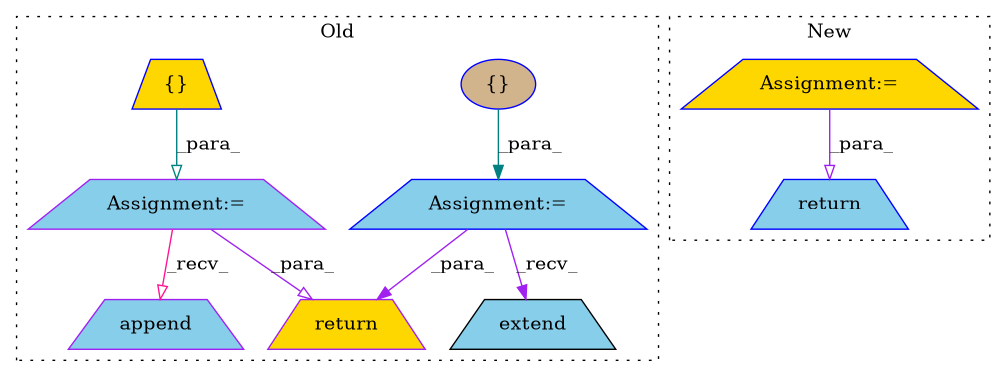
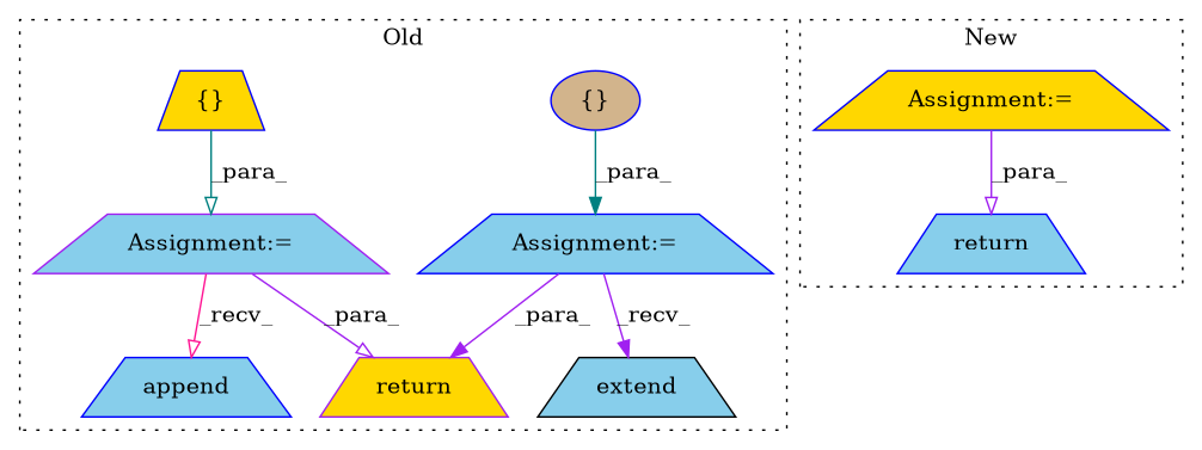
  digraph {
    node [a=7 l=1 shape=trapezium style=filled fillcolor=skyblue color=blue]
    edge [color=purple arrowhead=onormal]
    n1 [a=32 l="22,-5" label=extend s="1871,2031" color=black]
    n2 [label="Assignment:=" s=1544]
    n3 [a=41 l=12 label=return s=2598 fillcolor=gold color=purple]
    n4 [a=4 l=2 label="{}" s=1568 shape=ellipse fillcolor=tan]
    n5 [label="Assignment:=" s=1582 color=purple]
    n6 [a=4 l=2 label="{}" s=1592 fillcolor=gold]
-   n7 [a=32 l="7,1" label=append s="2476,2501" color=purple]
+   n7 [a=32 l="7,1" label=append s="2476,2501"]
    n8 [a=41 l=7 label=return s=2474]
    n9 [label="Assignment:=" s=1477 fillcolor=gold]
    subgraph cluster_1 {
      label=Old
      style=dotted
      n1
      n2
      n3
      n4
      n5
      n6
      n7
    }
    subgraph cluster_2 {
      label=New
      style=dotted
      n8
      n9
    }
    n2 -> n1 [label=_recv_ arrowhead=normal]
    n2 -> n3 [label=_para_ arrowhead=normal]
    n4 -> n2 [label=_para_ color=teal arrowhead=normal]
    n5 -> n3 [label=_para_]
    n5 -> n7 [label=_recv_ color=deeppink]
    n6 -> n5 [label=_para_ color=teal]
    n9 -> n8 [label=_para_]
  }
